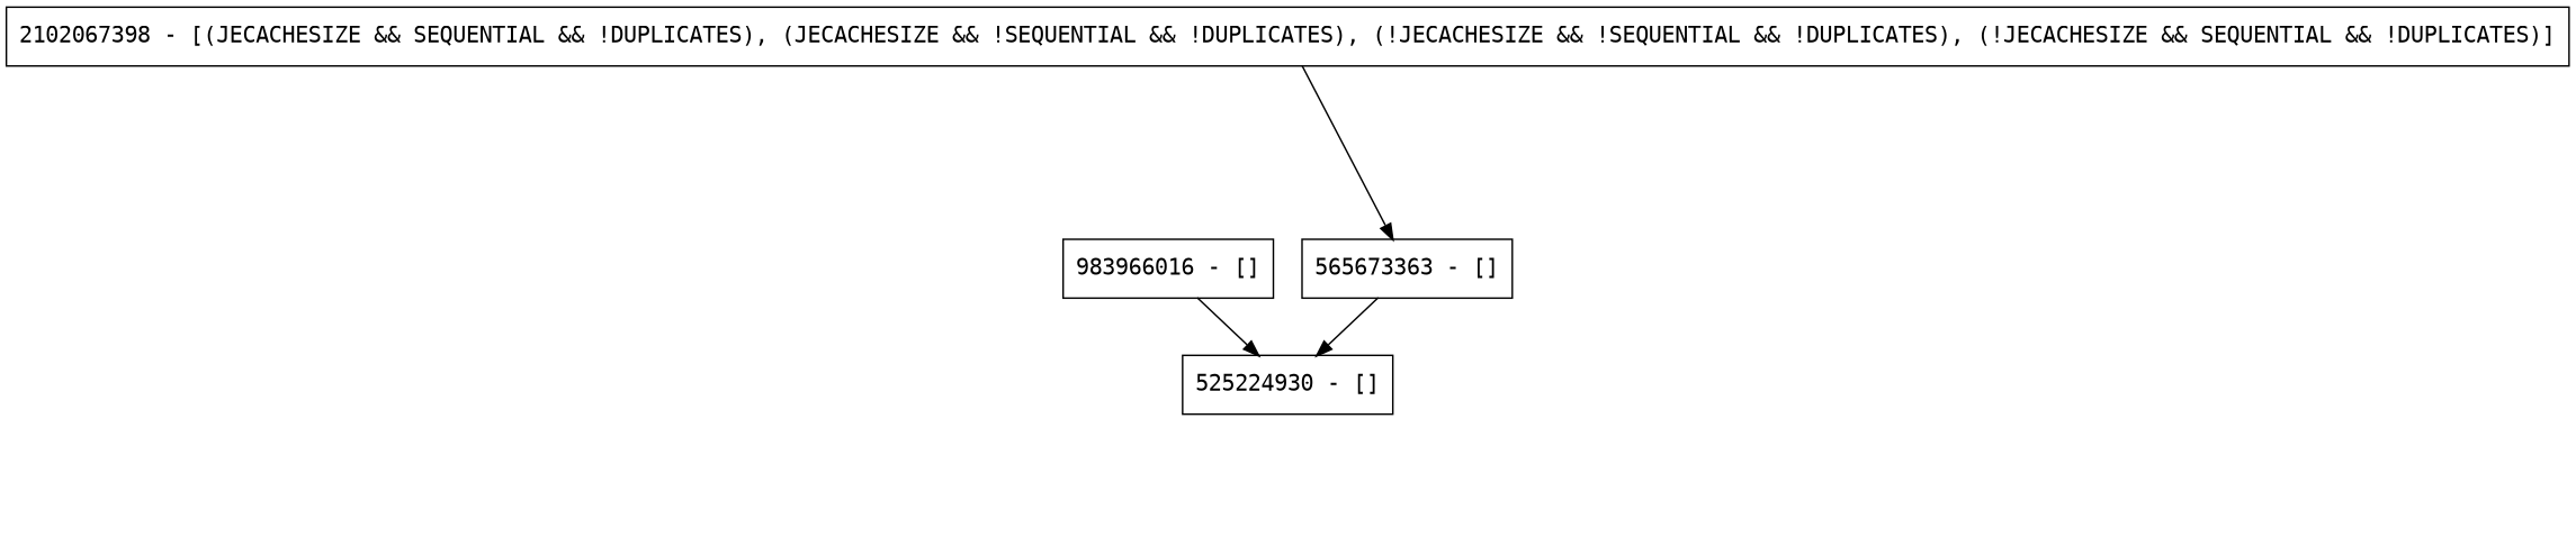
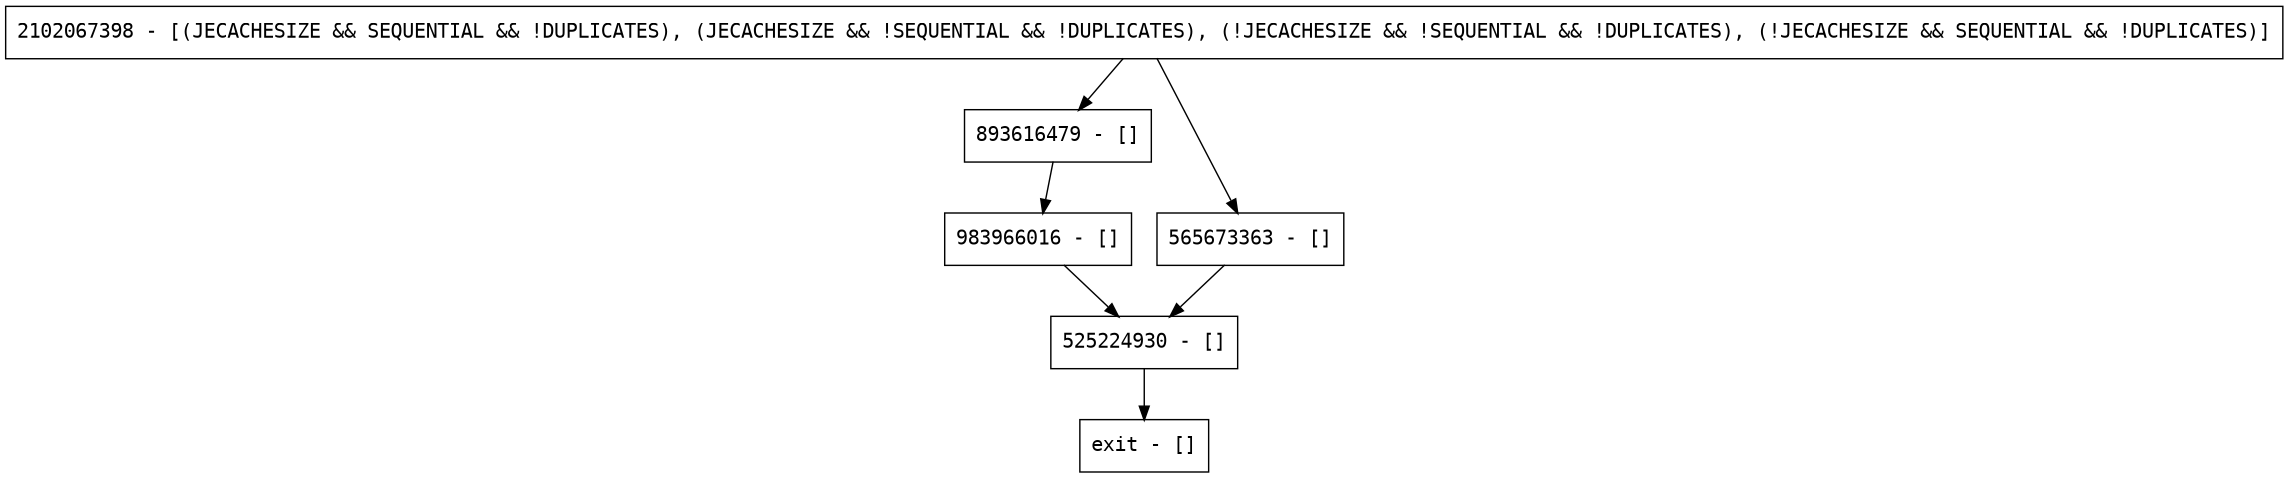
  digraph {
    fontname="DejaVu Sans Mono"
    node [fontname="DejaVu Sans Mono" shape=record]
    edge [fontname="DejaVu Sans Mono"]
    n1 [label="2102067398 - [(JECACHESIZE && SEQUENTIAL && !DUPLICATES), (JECACHESIZE && !SEQUENTIAL && !DUPLICATES), (!JECACHESIZE && !SEQUENTIAL && !DUPLICATES), (!JECACHESIZE && SEQUENTIAL && !DUPLICATES)]"]
+   n2 [label="893616479 - []"]
    n3 [label="565673363 - []"]
+   n4 [label="exit - []"]
    n5 [label="525224930 - []"]
    n6 [label="983966016 - []"]
+   n1 -> n2
    n1 -> n3
+   n2 -> n6
    n3 -> n5
+   n5 -> n4
    n6 -> n5
  }
